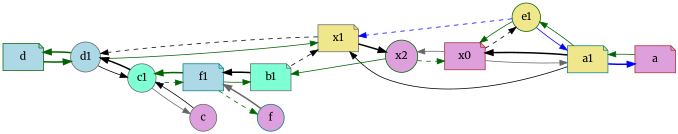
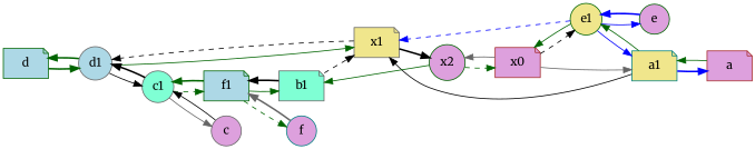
  digraph {
    fontname=Merriweather
    rankdir=LR
    node [color=darkgreen fillcolor=plum fontname=Merriweather shape=note style=filled]
    edge [color=darkgreen fontname=Merriweather style=solid]
    d [fillcolor=lightblue]
    d1 [color=gray40 fillcolor=lightblue shape=circle]
    x1 [color=gray40 fillcolor=khaki]
    c1 [color=gray40 fillcolor=aquamarine shape=circle]
    e1 [fillcolor=khaki shape=circle]
+   e [shape=circle]
    x0 [color=brown]
    a1 [color=teal fillcolor=khaki]
    b1 [color=gray40 fillcolor=aquamarine]
-   f1 [color=teal fillcolor=lightblue]
+   f1 [fillcolor=lightblue]
    x2 [shape=circle]
    f [color=teal shape=circle]
    a [color=brown]
    c [color=gray40 shape=circle]
    d -> d1 [style=bold]
    d1 -> d [style=bold]
    d1 -> x1
    d1 -> c1 [color=black]
    x1 -> d1 [color=black style=dashed]
    x1 -> x2 [color=black style=bold]
    c1 -> d1 [color=black style=bold]
    c1 -> f1 [style=dashed]
    c1 -> c [color=gray40]
    e1 -> x1 [color=blue style=dashed]
+   e1 -> e [color=blue]
    e1 -> x0
    e1 -> a1 [color=blue]
+   e -> e1 [color=blue style=bold]
    x0 -> e1 [color=black style=dashed]
    x0 -> a1 [color=gray40]
    x0 -> x2 [color=gray40]
    a1 -> x1 [color=black]
    a1 -> e1
-   a1 -> x0 [color=black style=bold]
    a1 -> a [color=blue style=bold]
    b1 -> x1 [color=black style=dashed]
    b1 -> f1 [color=black style=bold]
    f1 -> c1 [style=bold]
    f1 -> b1
    f1 -> f [style=dashed]
    x2 -> x0 [style=dashed]
    x2 -> b1
    f -> f1 [color=gray40 style=bold]
    a -> a1
    c -> c1 [color=black]
  }
